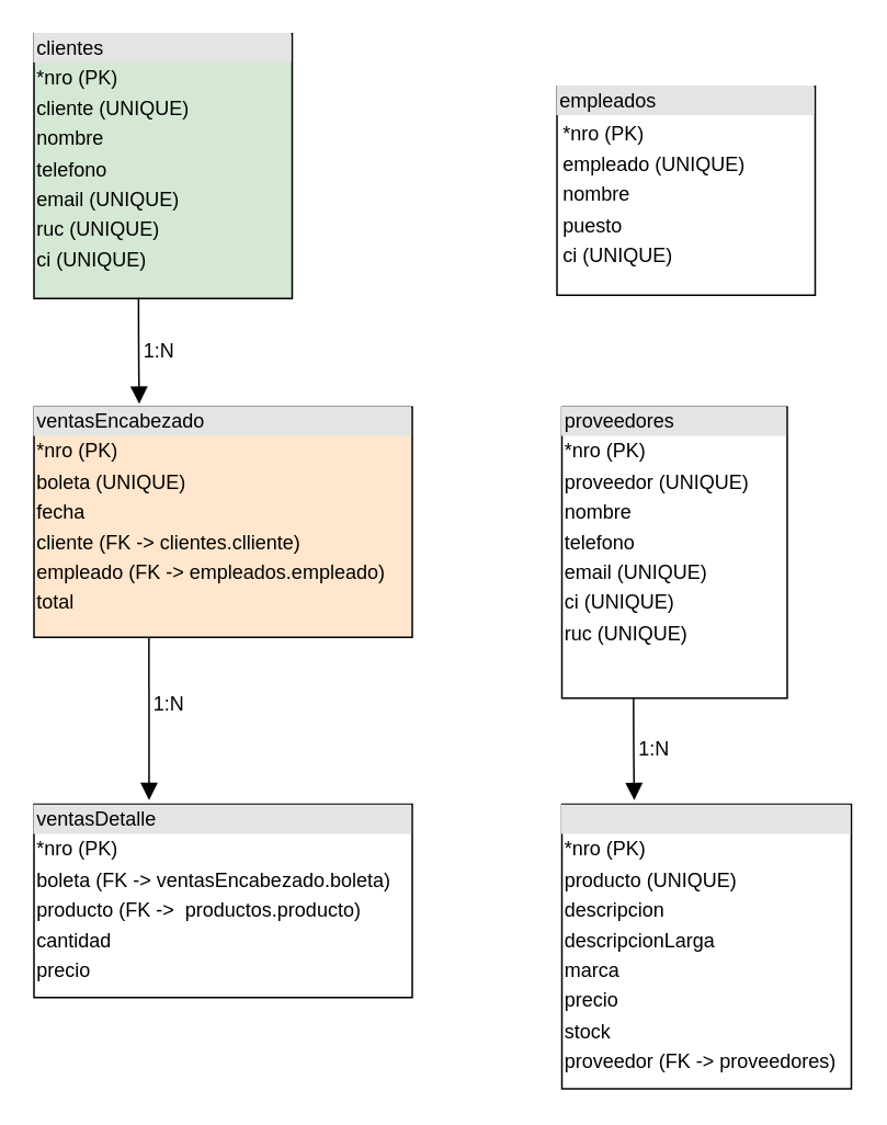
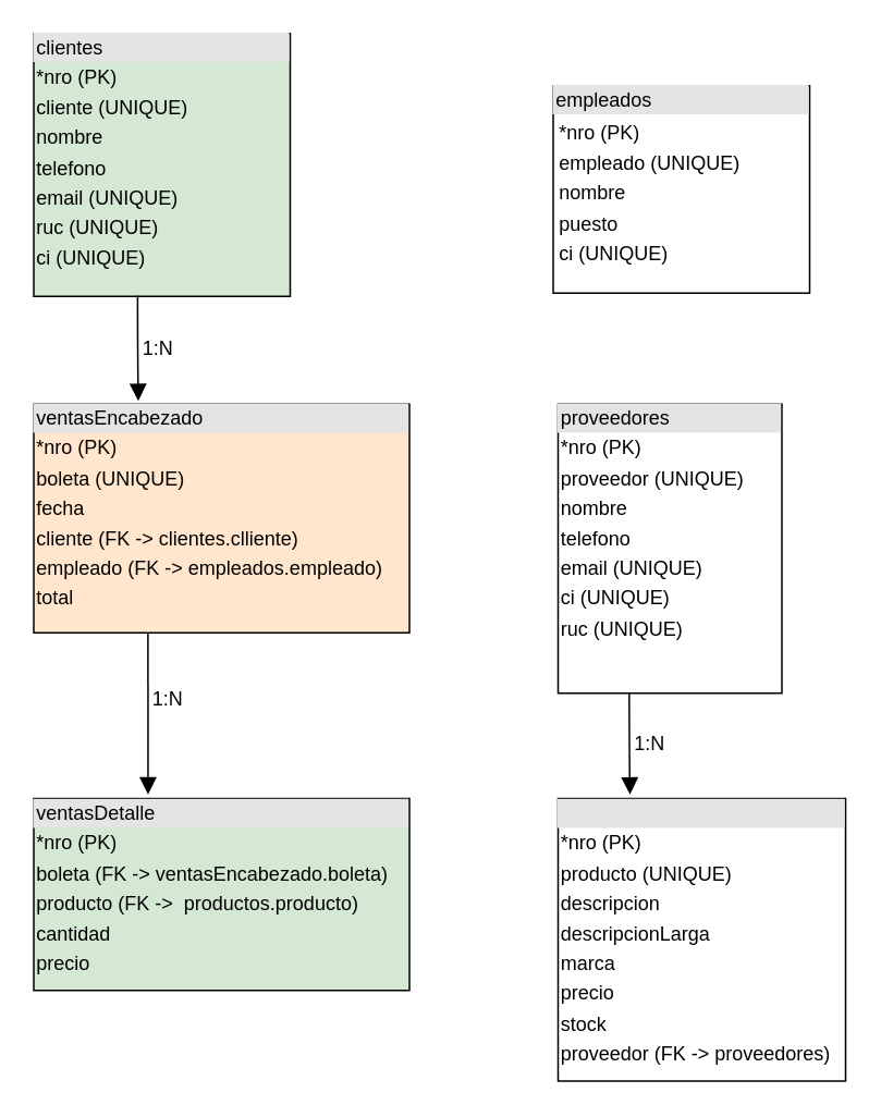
  <mxCell id="0" />
  <mxCell id="1" parent="0" />
  <mxCell id="2" value="&lt;div style=&quot;box-sizing: border-box; width: 100%; background: rgb(228, 228, 228); padding: 2px;&quot;&gt;clientes&lt;/div&gt;&lt;div style=&quot;box-sizing: border-box; width: 100%; background-image: initial; background-position: initial; background-size: initial; background-repeat: initial; background-attachment: initial; background-origin: initial; background-clip: initial; padding: 2px;&quot;&gt;*nro (PK)&lt;/div&gt;&lt;div style=&quot;box-sizing: border-box; width: 100%; background-image: initial; background-position: initial; background-size: initial; background-repeat: initial; background-attachment: initial; background-origin: initial; background-clip: initial; padding: 2px;&quot;&gt;cliente (UNIQUE)&lt;/div&gt;&lt;div style=&quot;box-sizing: border-box; width: 100%; background-image: initial; background-position: initial; background-size: initial; background-repeat: initial; background-attachment: initial; background-origin: initial; background-clip: initial; padding: 2px;&quot;&gt;nombre&lt;/div&gt;&lt;div style=&quot;box-sizing: border-box; width: 100%; background-image: initial; background-position: initial; background-size: initial; background-repeat: initial; background-attachment: initial; background-origin: initial; background-clip: initial; padding: 2px;&quot;&gt;telefono&lt;/div&gt;&lt;div style=&quot;box-sizing: border-box; width: 100%; background-image: initial; background-position: initial; background-size: initial; background-repeat: initial; background-attachment: initial; background-origin: initial; background-clip: initial; padding: 2px;&quot;&gt;email (UNIQUE)&lt;/div&gt;&lt;div style=&quot;box-sizing: border-box; width: 100%; background-image: initial; background-position: initial; background-size: initial; background-repeat: initial; background-attachment: initial; background-origin: initial; background-clip: initial; padding: 2px;&quot;&gt;ruc (UNIQUE)&lt;/div&gt;&lt;div style=&quot;box-sizing: border-box; width: 100%; background-image: initial; background-position: initial; background-size: initial; background-repeat: initial; background-attachment: initial; background-origin: initial; background-clip: initial; padding: 2px;&quot;&gt;ci (UNIQUE)&lt;/div&gt;" style="verticalAlign=top;align=left;overflow=fill;html=1;whiteSpace=wrap;rotation=0;fillColor=#d5e8d4;" vertex="1" parent="1"><mxGeometry x="20" y="20" width="157" height="161" as="geometry" /></mxCell>
  <mxCell id="3" value="&lt;div style=&quot;box-sizing: border-box; width: 100%; background: rgb(228, 228, 228); padding: 2px;&quot;&gt;ventasEncabezado&lt;/div&gt;&lt;div style=&quot;box-sizing: border-box; width: 100%; background-image: initial; background-position: initial; background-size: initial; background-repeat: initial; background-attachment: initial; background-origin: initial; background-clip: initial; padding: 2px;&quot;&gt;*nro (PK)&lt;/div&gt;&lt;div style=&quot;box-sizing: border-box; width: 100%; background-image: initial; background-position: initial; background-size: initial; background-repeat: initial; background-attachment: initial; background-origin: initial; background-clip: initial; padding: 2px;&quot;&gt;boleta (UNIQUE)&lt;/div&gt;&lt;div style=&quot;box-sizing: border-box; width: 100%; background-image: initial; background-position: initial; background-size: initial; background-repeat: initial; background-attachment: initial; background-origin: initial; background-clip: initial; padding: 2px;&quot;&gt;fecha&lt;/div&gt;&lt;div style=&quot;box-sizing: border-box; width: 100%; background-image: initial; background-position: initial; background-size: initial; background-repeat: initial; background-attachment: initial; background-origin: initial; background-clip: initial; padding: 2px;&quot;&gt;cliente (FK -&amp;gt; clientes.clliente)&lt;/div&gt;&lt;div style=&quot;box-sizing: border-box; width: 100%; background-image: initial; background-position: initial; background-size: initial; background-repeat: initial; background-attachment: initial; background-origin: initial; background-clip: initial; padding: 2px;&quot;&gt;empleado (FK -&amp;gt; empleados.empleado)&lt;/div&gt;&lt;div style=&quot;box-sizing: border-box; width: 100%; background-image: initial; background-position: initial; background-size: initial; background-repeat: initial; background-attachment: initial; background-origin: initial; background-clip: initial; padding: 2px;&quot;&gt;total&lt;/div&gt;" style="verticalAlign=top;align=left;overflow=fill;html=1;whiteSpace=wrap;rotation=0;fillColor=#ffe6cc;" vertex="1" parent="1"><mxGeometry x="20" y="247" width="230" height="140" as="geometry" /></mxCell>
- <mxCell id="4" value="&lt;div style=&quot;box-sizing: border-box; width: 100%; background: rgb(228, 228, 228); padding: 2px;&quot;&gt;ventasDetalle&lt;/div&gt;&lt;div style=&quot;box-sizing: border-box; width: 100%; background-image: initial; background-position: initial; background-size: initial; background-repeat: initial; background-attachment: initial; background-origin: initial; background-clip: initial; padding: 2px;&quot;&gt;*nro (PK)&lt;/div&gt;&lt;div style=&quot;box-sizing: border-box; width: 100%; background-image: initial; background-position: initial; background-size: initial; background-repeat: initial; background-attachment: initial; background-origin: initial; background-clip: initial; padding: 2px;&quot;&gt;boleta (FK -&amp;gt; ventasEncabezado.boleta)&lt;/div&gt;&lt;div style=&quot;box-sizing: border-box; width: 100%; background-image: initial; background-position: initial; background-size: initial; background-repeat: initial; background-attachment: initial; background-origin: initial; background-clip: initial; padding: 2px;&quot;&gt;producto (FK -&amp;gt;&amp;nbsp; productos.producto)&lt;/div&gt;&lt;div style=&quot;box-sizing: border-box; width: 100%; background-image: initial; background-position: initial; background-size: initial; background-repeat: initial; background-attachment: initial; background-origin: initial; background-clip: initial; padding: 2px;&quot;&gt;cantidad&lt;/div&gt;&lt;div style=&quot;box-sizing: border-box; width: 100%; background-image: initial; background-position: initial; background-size: initial; background-repeat: initial; background-attachment: initial; background-origin: initial; background-clip: initial; padding: 2px;&quot;&gt;precio&lt;/div&gt;" style="verticalAlign=top;align=left;overflow=fill;html=1;whiteSpace=wrap;rotation=0;" vertex="1" parent="1"><mxGeometry x="20" y="488.5" width="230" height="117.5" as="geometry" /></mxCell>
+ <mxCell id="4" value="&lt;div style=&quot;box-sizing: border-box; width: 100%; background: rgb(228, 228, 228); padding: 2px;&quot;&gt;ventasDetalle&lt;/div&gt;&lt;div style=&quot;box-sizing: border-box; width: 100%; background-image: initial; background-position: initial; background-size: initial; background-repeat: initial; background-attachment: initial; background-origin: initial; background-clip: initial; padding: 2px;&quot;&gt;*nro (PK)&lt;/div&gt;&lt;div style=&quot;box-sizing: border-box; width: 100%; background-image: initial; background-position: initial; background-size: initial; background-repeat: initial; background-attachment: initial; background-origin: initial; background-clip: initial; padding: 2px;&quot;&gt;boleta (FK -&amp;gt; ventasEncabezado.boleta)&lt;/div&gt;&lt;div style=&quot;box-sizing: border-box; width: 100%; background-image: initial; background-position: initial; background-size: initial; background-repeat: initial; background-attachment: initial; background-origin: initial; background-clip: initial; padding: 2px;&quot;&gt;producto (FK -&amp;gt;&amp;nbsp; productos.producto)&lt;/div&gt;&lt;div style=&quot;box-sizing: border-box; width: 100%; background-image: initial; background-position: initial; background-size: initial; background-repeat: initial; background-attachment: initial; background-origin: initial; background-clip: initial; padding: 2px;&quot;&gt;cantidad&lt;/div&gt;&lt;div style=&quot;box-sizing: border-box; width: 100%; background-image: initial; background-position: initial; background-size: initial; background-repeat: initial; background-attachment: initial; background-origin: initial; background-clip: initial; padding: 2px;&quot;&gt;precio&lt;/div&gt;" style="verticalAlign=top;align=left;overflow=fill;html=1;whiteSpace=wrap;rotation=0;fillColor=#d5e8d4;" vertex="1" parent="1"><mxGeometry x="20" y="488.5" width="230" height="117.5" as="geometry" /></mxCell>
  <mxCell id="5" value="&lt;div style=&quot;box-sizing: border-box; width: 100%; background: rgb(228, 228, 228); padding: 2px;&quot;&gt;&lt;span style=&quot;background-color: transparent;&quot;&gt;proveedores&lt;/span&gt;&lt;span style=&quot;color: rgba(0, 0, 0, 0); font-family: monospace; font-size: 0px; text-wrap-mode: nowrap; background-color: transparent;&quot;&gt;%3CmxGraphModel%3E%3Croot%3E%3CmxCell%20id%3D%220%22%2F%3E%3CmxCell%20id%3D%221%22%20parent%3D%220%22%2F%3E%3CmxCell%20id%3D%222%22%20value%3D%22%26lt%3Bdiv%20style%3D%26quot%3Bbox-sizing%3A%20border-box%3B%20width%3A%20100%25%3B%20background%3A%20rgb(228%2C%20228%2C%20228)%3B%20padding%3A%202px%3B%26quot%3B%26gt%3BventasEncabezado%26lt%3B%2Fdiv%26gt%3B%26lt%3Bdiv%20style%3D%26quot%3Bbox-sizing%3A%20border-box%3B%20width%3A%20100%25%3B%20background-image%3A%20initial%3B%20background-position%3A%20initial%3B%20background-size%3A%20initial%3B%20background-repeat%3A%20initial%3B%20background-attachment%3A%20initial%3B%20background-origin%3A%20initial%3B%20background-clip%3A%20initial%3B%20padding%3A%202px%3B%26quot%3B%26gt%3B*nro%26amp%3Bnbsp%3B%26lt%3B%2Fdiv%26gt%3B%26lt%3Bdiv%20style%3D%26quot%3Bbox-sizing%3A%20border-box%3B%20width%3A%20100%25%3B%20background-image%3A%20initial%3B%20background-position%3A%20initial%3B%20background-size%3A%20initial%3B%20background-repeat%3A%20initial%3B%20background-attachment%3A%20initial%3B%20background-origin%3A%20initial%3B%20background-clip%3A%20initial%3B%20padding%3A%202px%3B%26quot%3B%26gt%3Bboleta%20(UNIQUE)%26lt%3B%2Fdiv%26gt%3B%26lt%3Bdiv%20style%3D%26quot%3Bbox-sizing%3A%20border-box%3B%20width%3A%20100%25%3B%20background-image%3A%20initial%3B%20background-position%3A%20initial%3B%20background-size%3A%20initial%3B%20background-repeat%3A%20initial%3B%20background-attachment%3A%20initial%3B%20background-origin%3A%20initial%3B%20background-clip%3A%20initial%3B%20padding%3A%202px%3B%26quot%3B%26gt%3Bfecha%26lt%3B%2Fdiv%26gt%3B%26lt%3Bdiv%20style%3D%26quot%3Bbox-sizing%3A%20border-box%3B%20width%3A%20100%25%3B%20background-image%3A%20initial%3B%20background-position%3A%20initial%3B%20background-size%3A%20initial%3B%20background-repeat%3A%20initial%3B%20background-attachment%3A%20initial%3B%20background-origin%3A%20initial%3B%20background-clip%3A%20initial%3B%20padding%3A%202px%3B%26quot%3B%26gt%3Bcliente%20(FK%20-%26amp%3Bgt%3B%20clientes.clliente)%26lt%3B%2Fdiv%26gt%3B%26lt%3Bdiv%20style%3D%26quot%3Bbox-sizing%3A%20border-box%3B%20width%3A%20100%25%3B%20background-image%3A%20initial%3B%20background-position%3A%20initial%3B%20background-size%3A%20initial%3B%20background-repeat%3A%20initial%3B%20background-attachment%3A%20initial%3B%20background-origin%3A%20initial%3B%20background-clip%3A%20initial%3B%20padding%3A%202px%3B%26quot%3B%26gt%3Bempleado%20(FK%20-%26amp%3Bgt%3B%20empleados.empleado)%26lt%3B%2Fdiv%26gt%3B%26lt%3Bdiv%20style%3D%26quot%3Bbox-sizing%3A%20border-box%3B%20width%3A%20100%25%3B%20background-image%3A%20initial%3B%20background-position%3A%20initial%3B%20background-size%3A%20initial%3B%20background-repeat%3A%20initial%3B%20background-attachment%3A%20initial%3B%20background-origin%3A%20initial%3B%20background-clip%3A%20initial%3B%20padding%3A%202px%3B%26quot%3B%26gt%3Btotal%26lt%3B%2Fdiv%26gt%3B%22%20style%3D%22verticalAlign%3Dtop%3Balign%3Dleft%3Boverflow%3Dfill%3Bhtml%3D1%3BwhiteSpace%3Dwrap%3Brotation%3D0%3B%22%20vertex%3D%221%22%20parent%3D%221%22%3E%3CmxGeometry%20x%3D%22-395%22%20y%3D%22238%22%20width%3D%22260%22%20height%3D%22173%22%20as%3D%22geometry%22%2F%3E%3C%2FmxCell%3E%3C%2Froot%3E%3C%2FmxGraphModel%3Epr&lt;/span&gt;&lt;/div&gt;&lt;div style=&quot;box-sizing: border-box; width: 100%; background-image: initial; background-position: initial; background-size: initial; background-repeat: initial; background-attachment: initial; background-origin: initial; background-clip: initial; padding: 2px;&quot;&gt;*nro (PK)&lt;/div&gt;&lt;div style=&quot;box-sizing: border-box; width: 100%; background-image: initial; background-position: initial; background-size: initial; background-repeat: initial; background-attachment: initial; background-origin: initial; background-clip: initial; padding: 2px;&quot;&gt;proveedor (UNIQUE)&lt;/div&gt;&lt;div style=&quot;box-sizing: border-box; width: 100%; background-image: initial; background-position: initial; background-size: initial; background-repeat: initial; background-attachment: initial; background-origin: initial; background-clip: initial; padding: 2px;&quot;&gt;nombre&amp;nbsp;&lt;/div&gt;&lt;div style=&quot;box-sizing: border-box; width: 100%; background-image: initial; background-position: initial; background-size: initial; background-repeat: initial; background-attachment: initial; background-origin: initial; background-clip: initial; padding: 2px;&quot;&gt;telefono&lt;/div&gt;&lt;div style=&quot;box-sizing: border-box; width: 100%; background-image: initial; background-position: initial; background-size: initial; background-repeat: initial; background-attachment: initial; background-origin: initial; background-clip: initial; padding: 2px;&quot;&gt;email (UNIQUE)&lt;/div&gt;&lt;div style=&quot;box-sizing: border-box; width: 100%; background-image: initial; background-position: initial; background-size: initial; background-repeat: initial; background-attachment: initial; background-origin: initial; background-clip: initial; padding: 2px;&quot;&gt;ci (UNIQUE)&lt;/div&gt;&lt;div style=&quot;box-sizing: border-box; width: 100%; background-image: initial; background-position: initial; background-size: initial; background-repeat: initial; background-attachment: initial; background-origin: initial; background-clip: initial; padding: 2px;&quot;&gt;ruc (UNIQUE)&lt;/div&gt;" style="verticalAlign=top;align=left;overflow=fill;html=1;whiteSpace=wrap;rotation=0;" vertex="1" parent="1"><mxGeometry x="341" y="247" width="137" height="177" as="geometry" /></mxCell>
  <mxCell id="6" value="&lt;div style=&quot;box-sizing: border-box; width: 100%; background: rgb(228, 228, 228); padding: 2px;&quot;&gt;&lt;span style=&quot;background-color: transparent; color: rgba(0, 0, 0, 0);&quot;&gt;productos&lt;/span&gt;&lt;span style=&quot;color: rgba(0, 0, 0, 0); font-family: monospace; font-size: 0px; text-wrap-mode: nowrap; background-color: transparent;&quot;&gt;%3CmxGraphModel%3E%3Croot%3E%3CmxCell%20id%3D%220%22%2F%3E%3CmxCell%20id%3D%221%22%20parent%3D%220%22%2F%3E%3CmxCell%20id%3D%222%22%20value%3D%22%26lt%3Bdiv%20style%3D%26quot%3Bbox-sizing%3A%20border-box%3B%20width%3A%20100%25%3B%20background%3A%20rgb(228%2C%20228%2C%20228)%3B%20padding%3A%202px%3B%26quot%3B%26gt%3BventasEncabezado%26lt%3B%2Fdiv%26gt%3B%26lt%3Bdiv%20style%3D%26quot%3Bbox-sizing%3A%20border-box%3B%20width%3A%20100%25%3B%20background-image%3A%20initial%3B%20background-position%3A%20initial%3B%20background-size%3A%20initial%3B%20background-repeat%3A%20initial%3B%20background-attachment%3A%20initial%3B%20background-origin%3A%20initial%3B%20background-clip%3A%20initial%3B%20padding%3A%202px%3B%26quot%3B%26gt%3B*nro%26amp%3Bnbsp%3B%26lt%3B%2Fdiv%26gt%3B%26lt%3Bdiv%20style%3D%26quot%3Bbox-sizing%3A%20border-box%3B%20width%3A%20100%25%3B%20background-image%3A%20initial%3B%20background-position%3A%20initial%3B%20background-size%3A%20initial%3B%20background-repeat%3A%20initial%3B%20background-attachment%3A%20initial%3B%20background-origin%3A%20initial%3B%20background-clip%3A%20initial%3B%20padding%3A%202px%3B%26quot%3B%26gt%3Bboleta%20(UNIQUE)%26lt%3B%2Fdiv%26gt%3B%26lt%3Bdiv%20style%3D%26quot%3Bbox-sizing%3A%20border-box%3B%20width%3A%20100%25%3B%20background-image%3A%20initial%3B%20background-position%3A%20initial%3B%20background-size%3A%20initial%3B%20background-repeat%3A%20initial%3B%20background-attachment%3A%20initial%3B%20background-origin%3A%20initial%3B%20background-clip%3A%20initial%3B%20padding%3A%202px%3B%26quot%3B%26gt%3Bfecha%26lt%3B%2Fdiv%26gt%3B%26lt%3Bdiv%20style%3D%26quot%3Bbox-sizing%3A%20border-box%3B%20width%3A%20100%25%3B%20background-image%3A%20initial%3B%20background-position%3A%20initial%3B%20background-size%3A%20initial%3B%20background-repeat%3A%20initial%3B%20background-attachment%3A%20initial%3B%20background-origin%3A%20initial%3B%20background-clip%3A%20initial%3B%20padding%3A%202px%3B%26quot%3B%26gt%3Bcliente%20(FK%20-%26amp%3Bgt%3B%20clientes.clliente)%26lt%3B%2Fdiv%26gt%3B%26lt%3Bdiv%20style%3D%26quot%3Bbox-sizing%3A%20border-box%3B%20width%3A%20100%25%3B%20background-image%3A%20initial%3B%20background-position%3A%20initial%3B%20background-size%3A%20initial%3B%20background-repeat%3A%20initial%3B%20background-attachment%3A%20initial%3B%20background-origin%3A%20initial%3B%20background-clip%3A%20initial%3B%20padding%3A%202px%3B%26quot%3B%26gt%3Bempleado%20(FK%20-%26amp%3Bgt%3B%20empleados.empleado)%26lt%3B%2Fdiv%26gt%3B%26lt%3Bdiv%20style%3D%26quot%3Bbox-sizing%3A%20border-box%3B%20width%3A%20100%25%3B%20background-image%3A%20initial%3B%20background-position%3A%20initial%3B%20background-size%3A%20initial%3B%20background-repeat%3A%20initial%3B%20background-attachment%3A%20initial%3B%20background-origin%3A%20initial%3B%20background-clip%3A%20initial%3B%20padding%3A%202px%3B%26quot%3B%26gt%3Btotal%26lt%3B%2Fdiv%26gt%3B%22%20style%3D%22verticalAlign%3Dtop%3Balign%3Dleft%3Boverflow%3Dfill%3Bhtml%3D1%3BwhiteSpace%3Dwrap%3Brotation%3D0%3B%22%20vertex%3D%221%22%20parent%3D%221%22%3E%3CmxGeometry%20x%3D%22-395%22%20y%3D%22238%22%20width%3D%22260%22%20height%3D%22173%22%20as%3D%22geometry%22%2F%3E%3C%2FmxCell%3E%3C%2Froot%3E%3C%2FmxGraphModel%3Epr&lt;/span&gt;&lt;/div&gt;&lt;div style=&quot;box-sizing: border-box; width: 100%; background-image: initial; background-position: initial; background-size: initial; background-repeat: initial; background-attachment: initial; background-origin: initial; background-clip: initial; padding: 2px;&quot;&gt;*nro (PK)&lt;/div&gt;&lt;div style=&quot;box-sizing: border-box; width: 100%; background-image: initial; background-position: initial; background-size: initial; background-repeat: initial; background-attachment: initial; background-origin: initial; background-clip: initial; padding: 2px;&quot;&gt;producto (UNIQUE)&lt;/div&gt;&lt;div style=&quot;box-sizing: border-box; width: 100%; background-image: initial; background-position: initial; background-size: initial; background-repeat: initial; background-attachment: initial; background-origin: initial; background-clip: initial; padding: 2px;&quot;&gt;descripcion&lt;/div&gt;&lt;div style=&quot;box-sizing: border-box; width: 100%; background-image: initial; background-position: initial; background-size: initial; background-repeat: initial; background-attachment: initial; background-origin: initial; background-clip: initial; padding: 2px;&quot;&gt;descripcionLarga&lt;/div&gt;&lt;div style=&quot;box-sizing: border-box; width: 100%; background-image: initial; background-position: initial; background-size: initial; background-repeat: initial; background-attachment: initial; background-origin: initial; background-clip: initial; padding: 2px;&quot;&gt;marca&lt;/div&gt;&lt;div style=&quot;box-sizing: border-box; width: 100%; background-image: initial; background-position: initial; background-size: initial; background-repeat: initial; background-attachment: initial; background-origin: initial; background-clip: initial; padding: 2px;&quot;&gt;precio&lt;/div&gt;&lt;div style=&quot;box-sizing: border-box; width: 100%; background-image: initial; background-position: initial; background-size: initial; background-repeat: initial; background-attachment: initial; background-origin: initial; background-clip: initial; padding: 2px;&quot;&gt;stock&lt;/div&gt;&lt;div style=&quot;box-sizing: border-box; width: 100%; background-image: initial; background-position: initial; background-size: initial; background-repeat: initial; background-attachment: initial; background-origin: initial; background-clip: initial; padding: 2px;&quot;&gt;proveedor (FK -&amp;gt; proveedores)&lt;/div&gt;" style="verticalAlign=top;align=left;overflow=fill;html=1;whiteSpace=wrap;rotation=0;" vertex="1" parent="1"><mxGeometry x="341" y="488.5" width="176" height="173" as="geometry" /></mxCell>
  <mxCell id="7" value="1:N" style="endArrow=block;endFill=1;html=1;edgeStyle=orthogonalEdgeStyle;align=left;verticalAlign=top;rounded=0;fontSize=12;startSize=8;endSize=8;curved=1;exitX=0.405;exitY=0.997;exitDx=0;exitDy=0;exitPerimeter=0;" edge="1" parent="1" source="2"><mxGeometry x="-0.455" y="1" relative="1" as="geometry"><mxPoint x="84" y="179" as="sourcePoint" /><mxPoint x="84" y="245" as="targetPoint" /><mxPoint as="offset" /></mxGeometry></mxCell>
  <mxCell id="8" value="1:N" style="endArrow=block;endFill=1;html=1;edgeStyle=orthogonalEdgeStyle;align=left;verticalAlign=top;rounded=0;fontSize=12;startSize=8;endSize=8;curved=1;exitX=0.304;exitY=1;exitDx=0;exitDy=0;exitPerimeter=0;" edge="1" parent="1" source="3"><mxGeometry x="-0.455" y="1" relative="1" as="geometry"><mxPoint x="90" y="420" as="sourcePoint" /><mxPoint x="90" y="486" as="targetPoint" /><mxPoint as="offset" /></mxGeometry></mxCell>
  <mxCell id="9" value="1:N" style="endArrow=block;endFill=1;html=1;edgeStyle=orthogonalEdgeStyle;align=left;verticalAlign=top;rounded=0;fontSize=12;startSize=8;endSize=8;curved=1;exitX=0.318;exitY=0.998;exitDx=0;exitDy=0;exitPerimeter=0;" edge="1" parent="1" source="5"><mxGeometry x="-0.455" y="1" relative="1" as="geometry"><mxPoint x="385" y="420" as="sourcePoint" /><mxPoint x="385" y="486" as="targetPoint" /><mxPoint as="offset" /></mxGeometry></mxCell>
  <mxCell id="10" value="&lt;div style=&quot;box-sizing: border-box; width: 100%; background: rgb(228, 228, 228); padding: 2px;&quot;&gt;empleados&lt;/div&gt;&lt;div style=&quot;box-sizing: border-box; width: 100%; background-image: initial; background-position: initial; background-size: initial; background-repeat: initial; background-attachment: initial; background-origin: initial; background-clip: initial; padding: 2px;&quot;&gt;&lt;div style=&quot;background-image: initial; background-position: initial; background-size: initial; background-repeat: initial; background-attachment: initial; background-origin: initial; background-clip: initial; box-sizing: border-box; width: 260px; padding: 2px;&quot;&gt;*nro (PK)&lt;/div&gt;&lt;div style=&quot;background-image: initial; background-position: initial; background-size: initial; background-repeat: initial; background-attachment: initial; background-origin: initial; background-clip: initial; box-sizing: border-box; width: 260px; padding: 2px;&quot;&gt;empleado (UNIQUE)&lt;/div&gt;&lt;div style=&quot;background-image: initial; background-position: initial; background-size: initial; background-repeat: initial; background-attachment: initial; background-origin: initial; background-clip: initial; box-sizing: border-box; width: 260px; padding: 2px;&quot;&gt;nombre&amp;nbsp;&lt;/div&gt;&lt;div style=&quot;background-image: initial; background-position: initial; background-size: initial; background-repeat: initial; background-attachment: initial; background-origin: initial; background-clip: initial; box-sizing: border-box; width: 260px; padding: 2px;&quot;&gt;puesto&lt;/div&gt;&lt;div style=&quot;background-image: initial; background-position: initial; background-size: initial; background-repeat: initial; background-attachment: initial; background-origin: initial; background-clip: initial; box-sizing: border-box; width: 260px; padding: 2px;&quot;&gt;ci (UNIQUE)&lt;/div&gt;&lt;/div&gt;" style="verticalAlign=top;align=left;overflow=fill;html=1;whiteSpace=wrap;rotation=0;" vertex="1" parent="1"><mxGeometry x="338" y="52" width="157" height="127" as="geometry" /></mxCell>
